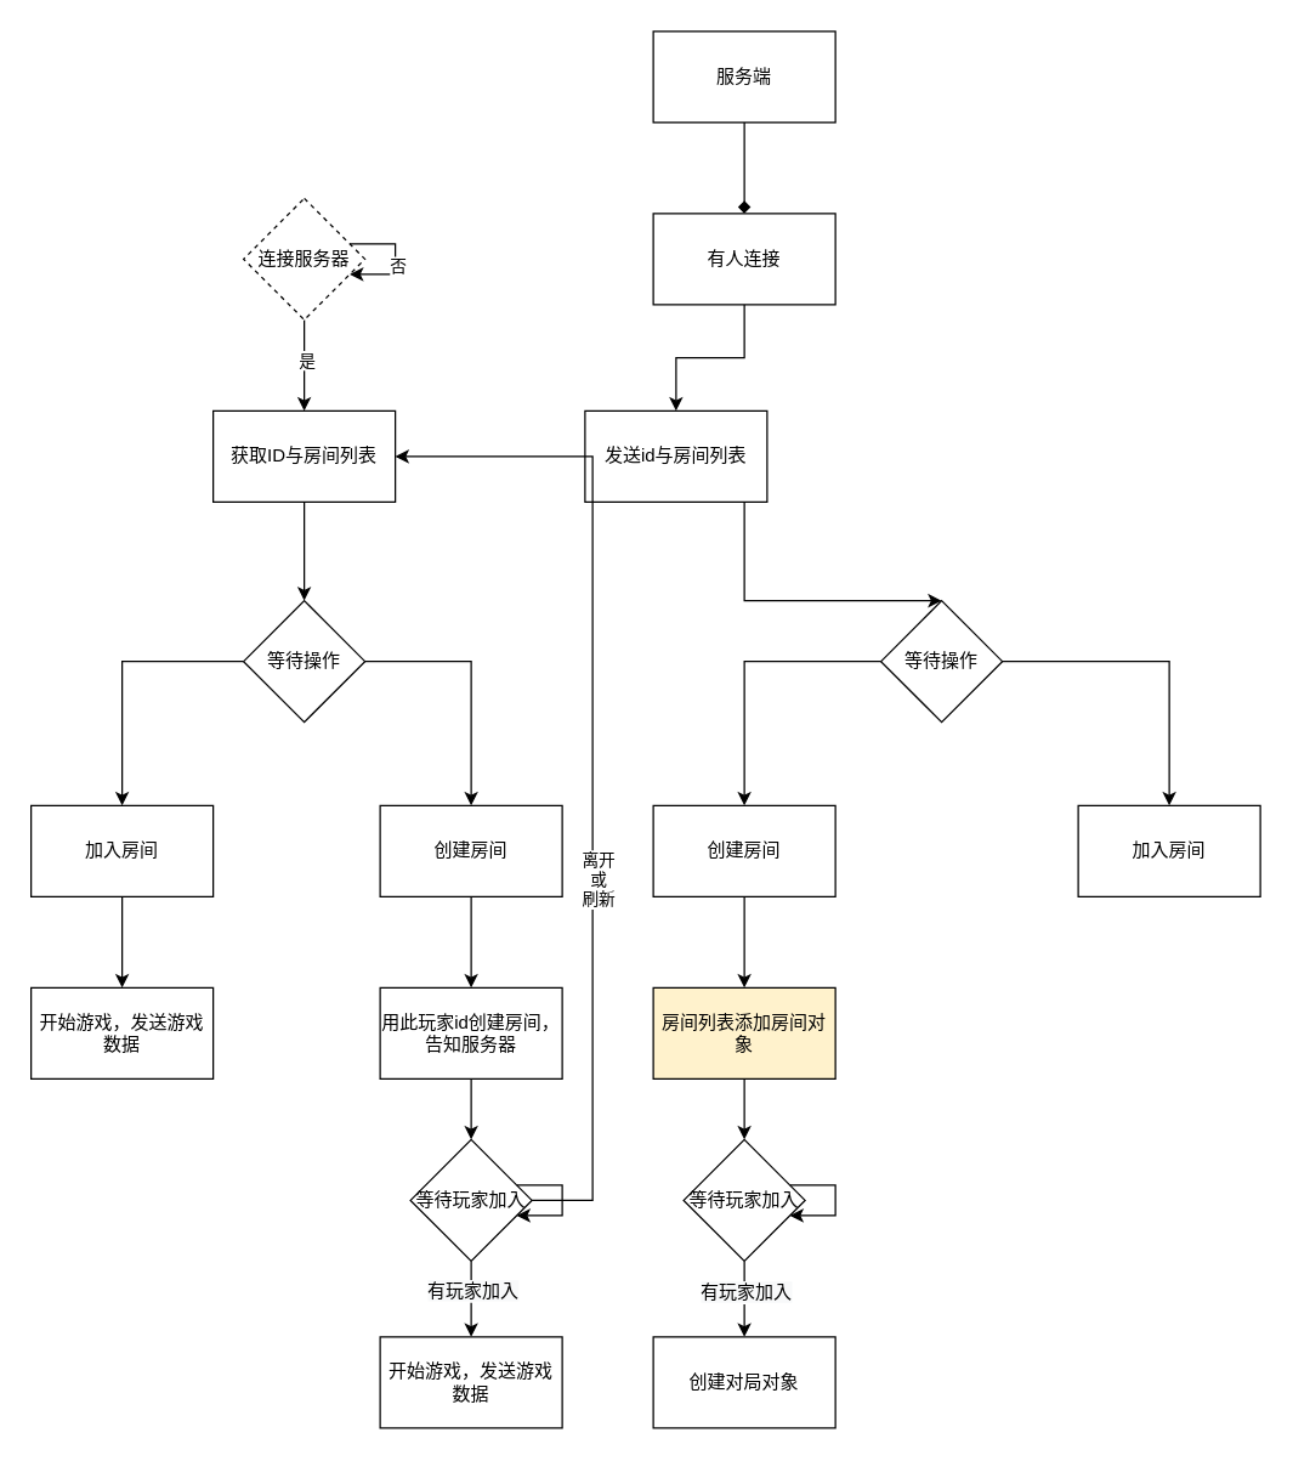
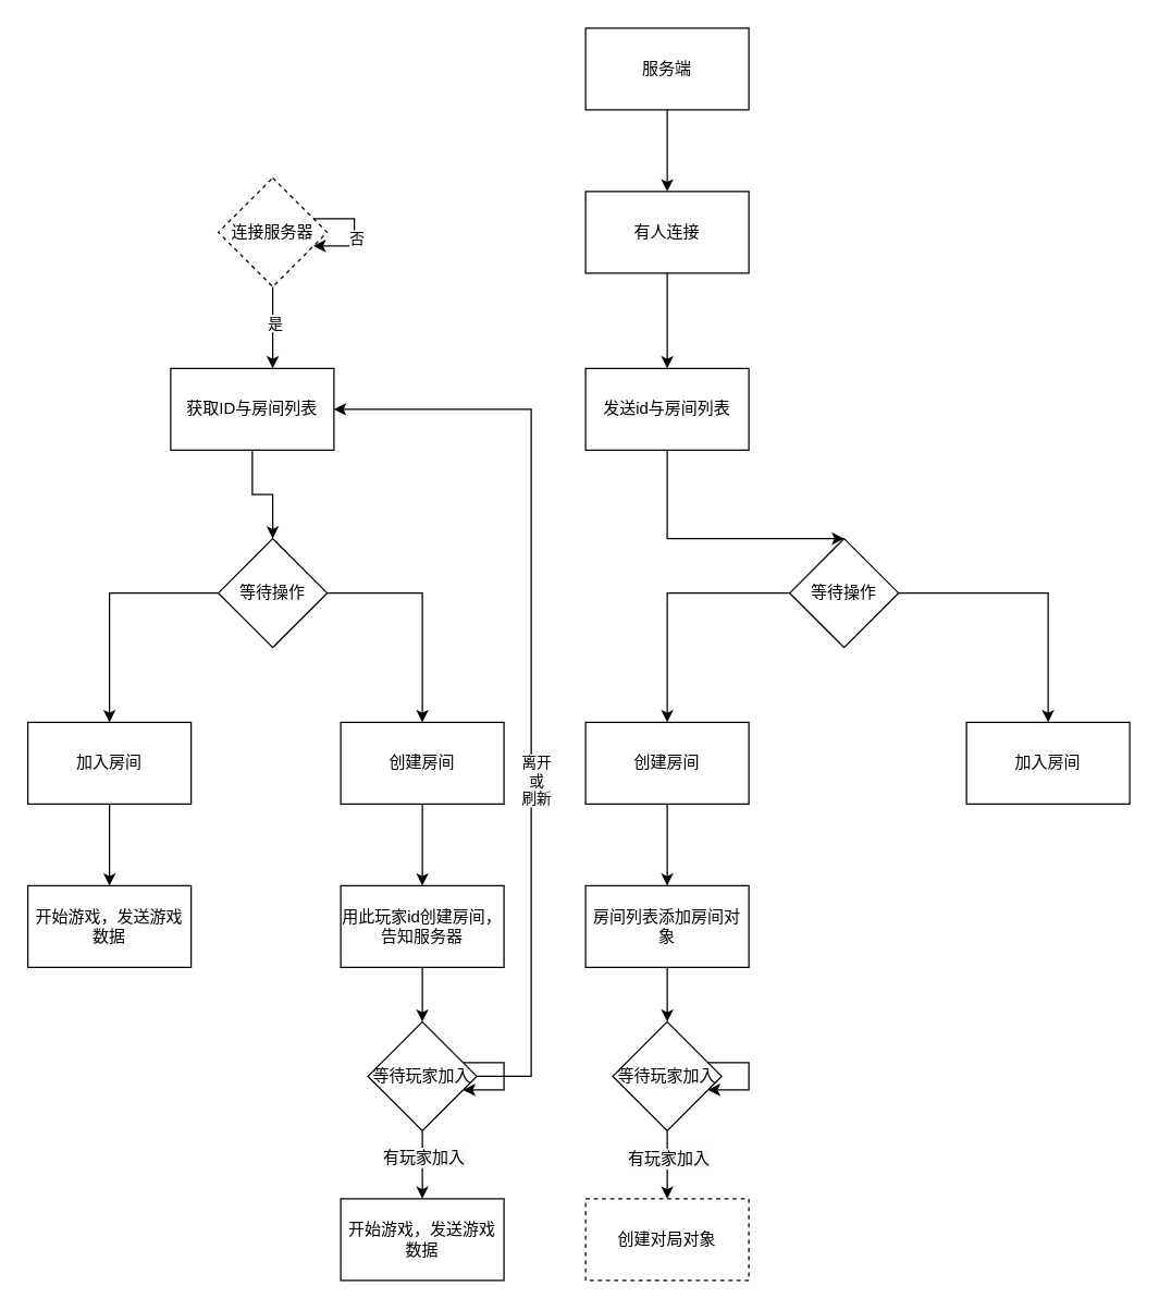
  <mxCell id="0" />
  <mxCell id="1" parent="0" />
- <mxCell id="2" style="edgeStyle=orthogonalEdgeStyle;rounded=0;orthogonalLoop=1;jettySize=auto;html=1;endArrow=diamond;" edge="1" parent="1" source="3" target="12"><mxGeometry relative="1" as="geometry" /></mxCell>
+ <mxCell id="2" style="edgeStyle=orthogonalEdgeStyle;rounded=0;orthogonalLoop=1;jettySize=auto;html=1;" edge="1" parent="1" source="3" target="12"><mxGeometry relative="1" as="geometry" /></mxCell>
  <mxCell id="3" value="服务端" style="rounded=0;whiteSpace=wrap;html=1;" vertex="1" parent="1"><mxGeometry x="430" y="20" width="120" height="60" as="geometry" /></mxCell>
  <mxCell id="4" style="edgeStyle=orthogonalEdgeStyle;rounded=0;orthogonalLoop=1;jettySize=auto;html=1;" edge="1" parent="1" source="6" target="8"><mxGeometry relative="1" as="geometry"><Array as="points"><mxPoint x="200" y="240" /><mxPoint x="200" y="240" /></Array></mxGeometry></mxCell>
  <mxCell id="5" value="是" style="edgeLabel;html=1;align=center;verticalAlign=middle;resizable=0;points=[];" vertex="1" connectable="0" parent="4"><mxGeometry x="-0.146" y="1" relative="1" as="geometry"><mxPoint as="offset" /></mxGeometry></mxCell>
  <mxCell id="6" value="连接服务器" style="rhombus;whiteSpace=wrap;html=1;dashed=1;" vertex="1" parent="1"><mxGeometry x="160" y="130" width="80" height="80" as="geometry" /></mxCell>
  <mxCell id="7" style="edgeStyle=orthogonalEdgeStyle;rounded=0;orthogonalLoop=1;jettySize=auto;html=1;" edge="1" parent="1" source="8" target="16"><mxGeometry relative="1" as="geometry" /></mxCell>
- <mxCell id="8" value="获取ID与房间列表" style="rounded=0;whiteSpace=wrap;html=1;" vertex="1" parent="1"><mxGeometry x="140" y="270" width="120" height="60" as="geometry" /></mxCell>
+ <mxCell id="8" value="获取ID与房间列表" style="rounded=0;whiteSpace=wrap;html=1;" vertex="1" parent="1"><mxGeometry x="125" y="270" width="120" height="60" as="geometry" /></mxCell>
  <mxCell id="9" style="edgeStyle=orthogonalEdgeStyle;rounded=0;orthogonalLoop=1;jettySize=auto;html=1;" edge="1" parent="1" source="6" target="6"><mxGeometry relative="1" as="geometry" /></mxCell>
  <mxCell id="10" value="否" style="edgeLabel;html=1;align=center;verticalAlign=middle;resizable=0;points=[];" vertex="1" connectable="0" parent="9"><mxGeometry x="0.088" y="1" relative="1" as="geometry"><mxPoint as="offset" /></mxGeometry></mxCell>
  <mxCell id="11" style="edgeStyle=orthogonalEdgeStyle;rounded=0;orthogonalLoop=1;jettySize=auto;html=1;" edge="1" parent="1" source="12" target="14"><mxGeometry relative="1" as="geometry" /></mxCell>
  <mxCell id="12" value="有人连接" style="rounded=0;whiteSpace=wrap;html=1;" vertex="1" parent="1"><mxGeometry x="430" y="140" width="120" height="60" as="geometry" /></mxCell>
  <mxCell id="13" style="edgeStyle=orthogonalEdgeStyle;rounded=0;orthogonalLoop=1;jettySize=auto;html=1;entryX=0.5;entryY=0;entryDx=0;entryDy=0;" edge="1" parent="1" source="14" target="25"><mxGeometry relative="1" as="geometry"><mxPoint x="490" y="395" as="targetPoint" /><Array as="points"><mxPoint x="490" y="395" /></Array></mxGeometry></mxCell>
- <mxCell id="14" value="发送id与房间列表" style="rounded=0;whiteSpace=wrap;html=1;" vertex="1" parent="1"><mxGeometry x="385" y="270" width="120" height="60" as="geometry" /></mxCell>
+ <mxCell id="14" value="发送id与房间列表" style="rounded=0;whiteSpace=wrap;html=1;" vertex="1" parent="1"><mxGeometry x="430" y="270" width="120" height="60" as="geometry" /></mxCell>
  <mxCell id="15" style="edgeStyle=orthogonalEdgeStyle;rounded=0;orthogonalLoop=1;jettySize=auto;html=1;" edge="1" parent="1" source="16" target="19"><mxGeometry relative="1" as="geometry" /></mxCell>
  <mxCell id="16" value="等待操作" style="rhombus;whiteSpace=wrap;html=1;" vertex="1" parent="1"><mxGeometry x="160" y="395" width="80" height="80" as="geometry" /></mxCell>
  <mxCell id="17" style="edgeStyle=orthogonalEdgeStyle;rounded=0;orthogonalLoop=1;jettySize=auto;html=1;" edge="1" parent="1" source="16" target="21"><mxGeometry relative="1" as="geometry" /></mxCell>
  <mxCell id="18" style="edgeStyle=orthogonalEdgeStyle;rounded=0;orthogonalLoop=1;jettySize=auto;html=1;" edge="1" parent="1" source="19" target="44"><mxGeometry relative="1" as="geometry" /></mxCell>
  <mxCell id="19" value="加入房间" style="rounded=0;whiteSpace=wrap;html=1;" vertex="1" parent="1"><mxGeometry x="20" y="530" width="120" height="60" as="geometry" /></mxCell>
  <mxCell id="20" style="edgeStyle=orthogonalEdgeStyle;rounded=0;orthogonalLoop=1;jettySize=auto;html=1;" edge="1" parent="1" source="21" target="23"><mxGeometry relative="1" as="geometry" /></mxCell>
  <mxCell id="21" value="创建房间" style="rounded=0;whiteSpace=wrap;html=1;" vertex="1" parent="1"><mxGeometry x="250" y="530" width="120" height="60" as="geometry" /></mxCell>
  <mxCell id="22" style="edgeStyle=orthogonalEdgeStyle;rounded=0;orthogonalLoop=1;jettySize=auto;html=1;" edge="1" parent="1" source="23" target="36"><mxGeometry relative="1" as="geometry" /></mxCell>
  <mxCell id="23" value="用此玩家id创建房间，告知服务器" style="rounded=0;whiteSpace=wrap;html=1;" vertex="1" parent="1"><mxGeometry x="250" y="650" width="120" height="60" as="geometry" /></mxCell>
  <mxCell id="24" style="edgeStyle=orthogonalEdgeStyle;rounded=0;orthogonalLoop=1;jettySize=auto;html=1;" edge="1" parent="1" source="25" target="27"><mxGeometry relative="1" as="geometry" /></mxCell>
  <mxCell id="25" value="等待操作" style="rhombus;whiteSpace=wrap;html=1;" vertex="1" parent="1"><mxGeometry x="580" y="395" width="80" height="80" as="geometry" /></mxCell>
  <mxCell id="26" style="edgeStyle=orthogonalEdgeStyle;rounded=0;orthogonalLoop=1;jettySize=auto;html=1;" edge="1" parent="1" source="25" target="29"><mxGeometry relative="1" as="geometry" /></mxCell>
  <mxCell id="27" value="加入房间" style="rounded=0;whiteSpace=wrap;html=1;" vertex="1" parent="1"><mxGeometry x="710" y="530" width="120" height="60" as="geometry" /></mxCell>
  <mxCell id="28" style="edgeStyle=orthogonalEdgeStyle;rounded=0;orthogonalLoop=1;jettySize=auto;html=1;" edge="1" parent="1" source="29" target="31"><mxGeometry relative="1" as="geometry" /></mxCell>
  <mxCell id="29" value="创建房间" style="rounded=0;whiteSpace=wrap;html=1;" vertex="1" parent="1"><mxGeometry x="430" y="530" width="120" height="60" as="geometry" /></mxCell>
  <mxCell id="30" style="edgeStyle=orthogonalEdgeStyle;rounded=0;orthogonalLoop=1;jettySize=auto;html=1;entryX=0.5;entryY=0;entryDx=0;entryDy=0;" edge="1" parent="1" source="31" target="39"><mxGeometry relative="1" as="geometry" /></mxCell>
- <mxCell id="31" value="房间列表添加房间对象" style="rounded=0;whiteSpace=wrap;html=1;fillColor=#fff2cc;" vertex="1" parent="1"><mxGeometry x="430" y="650" width="120" height="60" as="geometry" /></mxCell>
+ <mxCell id="31" value="房间列表添加房间对象" style="rounded=0;whiteSpace=wrap;html=1;" vertex="1" parent="1"><mxGeometry x="430" y="650" width="120" height="60" as="geometry" /></mxCell>
  <mxCell id="32" style="edgeStyle=orthogonalEdgeStyle;rounded=0;orthogonalLoop=1;jettySize=auto;html=1;entryX=1;entryY=0.5;entryDx=0;entryDy=0;" edge="1" parent="1" source="36" target="8"><mxGeometry relative="1" as="geometry"><Array as="points"><mxPoint x="390" y="790" /><mxPoint x="390" y="300" /></Array></mxGeometry></mxCell>
  <mxCell id="33" value="离开&lt;br&gt;或&lt;br&gt;刷新" style="edgeLabel;html=1;align=center;verticalAlign=middle;resizable=0;points=[];" vertex="1" connectable="0" parent="32"><mxGeometry x="-0.236" y="-3" relative="1" as="geometry"><mxPoint as="offset" /></mxGeometry></mxCell>
  <mxCell id="34" style="edgeStyle=orthogonalEdgeStyle;rounded=0;orthogonalLoop=1;jettySize=auto;html=1;" edge="1" parent="1" source="36" target="41"><mxGeometry relative="1" as="geometry" /></mxCell>
  <mxCell id="35" value="&lt;span style=&quot;font-size: 12px ; background-color: rgb(248 , 249 , 250)&quot;&gt;有玩家加入&lt;/span&gt;" style="edgeLabel;html=1;align=center;verticalAlign=middle;resizable=0;points=[];" vertex="1" connectable="0" parent="34"><mxGeometry x="0.374" relative="1" as="geometry"><mxPoint y="-14.36" as="offset" /></mxGeometry></mxCell>
  <mxCell id="36" value="等待玩家加入" style="rhombus;whiteSpace=wrap;html=1;" vertex="1" parent="1"><mxGeometry x="270" y="750" width="80" height="80" as="geometry" /></mxCell>
  <mxCell id="37" style="edgeStyle=orthogonalEdgeStyle;rounded=0;orthogonalLoop=1;jettySize=auto;html=1;" edge="1" parent="1" source="36" target="36"><mxGeometry relative="1" as="geometry" /></mxCell>
  <mxCell id="38" style="edgeStyle=orthogonalEdgeStyle;rounded=0;orthogonalLoop=1;jettySize=auto;html=1;" edge="1" parent="1" source="39" target="43"><mxGeometry relative="1" as="geometry" /></mxCell>
  <mxCell id="39" value="等待玩家加入" style="rhombus;whiteSpace=wrap;html=1;" vertex="1" parent="1"><mxGeometry x="450" y="750" width="80" height="80" as="geometry" /></mxCell>
  <mxCell id="40" style="edgeStyle=orthogonalEdgeStyle;rounded=0;orthogonalLoop=1;jettySize=auto;html=1;" edge="1" parent="1" source="39" target="39"><mxGeometry relative="1" as="geometry" /></mxCell>
  <mxCell id="41" value="开始游戏，发送游戏数据" style="rounded=0;whiteSpace=wrap;html=1;" vertex="1" parent="1"><mxGeometry x="250" y="880" width="120" height="60" as="geometry" /></mxCell>
  <mxCell id="42" value="&lt;span style=&quot;font-size: 12px ; background-color: rgb(248 , 249 , 250)&quot;&gt;有玩家加入&lt;/span&gt;" style="edgeLabel;html=1;align=center;verticalAlign=middle;resizable=0;points=[];" vertex="1" connectable="0" parent="1"><mxGeometry x="490" y="850.123" as="geometry" /></mxCell>
- <mxCell id="43" value="创建对局对象" style="rounded=0;whiteSpace=wrap;html=1;" vertex="1" parent="1"><mxGeometry x="430" y="880" width="120" height="60" as="geometry" /></mxCell>
+ <mxCell id="43" value="创建对局对象" style="rounded=0;whiteSpace=wrap;html=1;dashed=1;" vertex="1" parent="1"><mxGeometry x="430" y="880" width="120" height="60" as="geometry" /></mxCell>
  <mxCell id="44" value="开始游戏，发送游戏数据" style="rounded=0;whiteSpace=wrap;html=1;" vertex="1" parent="1"><mxGeometry x="20" y="650" width="120" height="60" as="geometry" /></mxCell>
